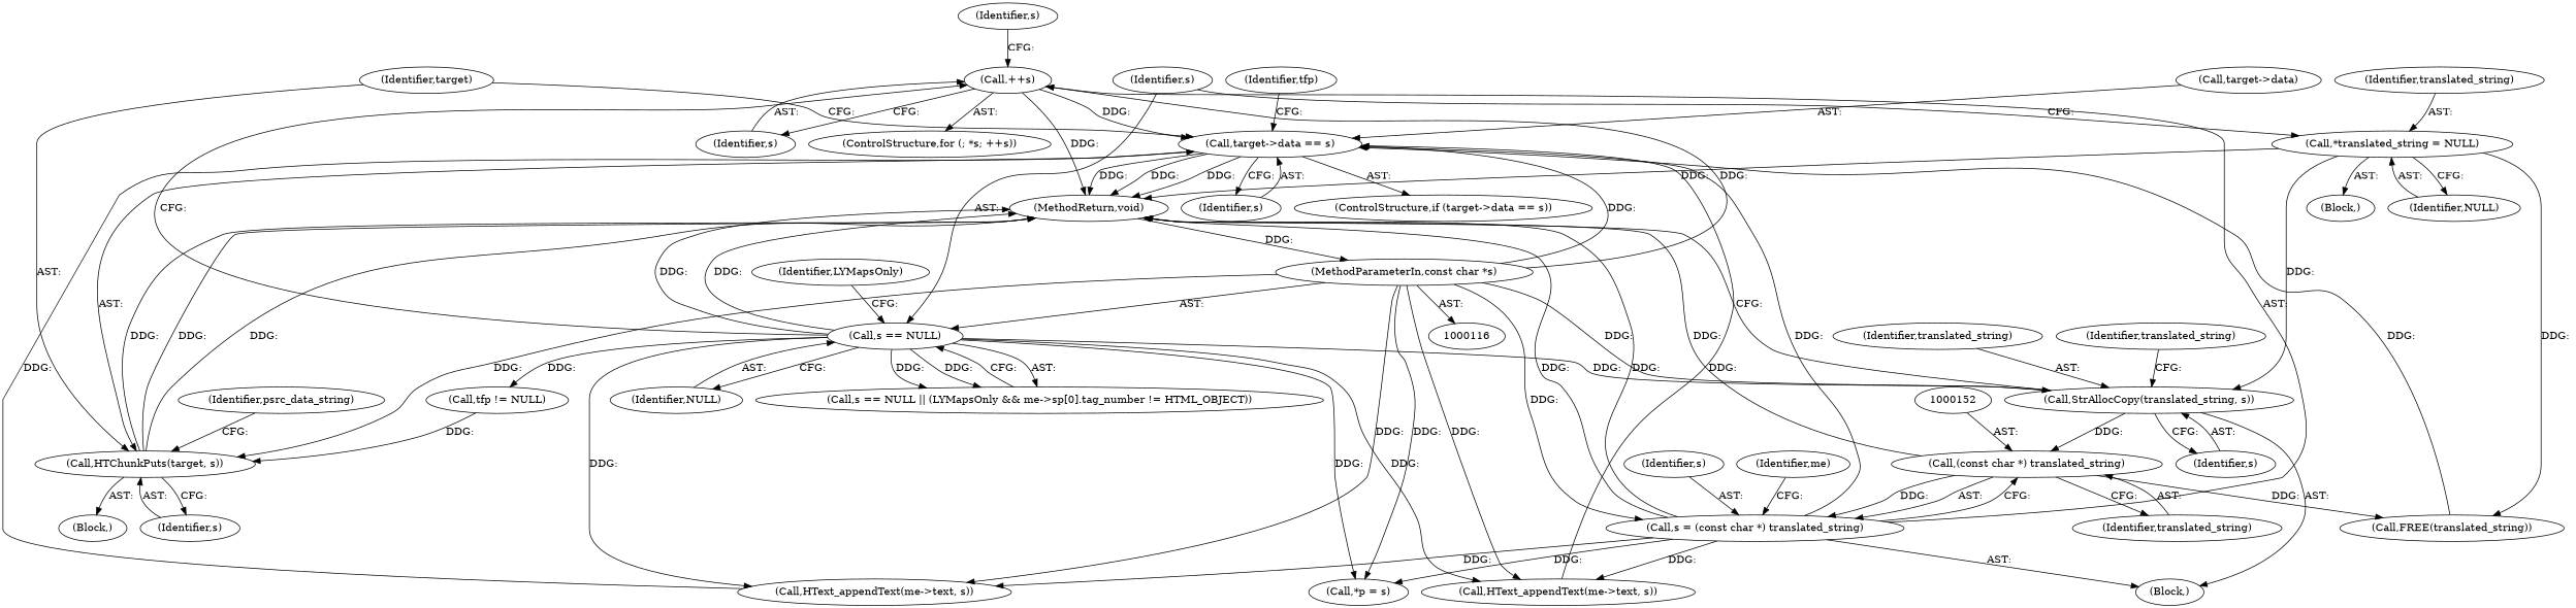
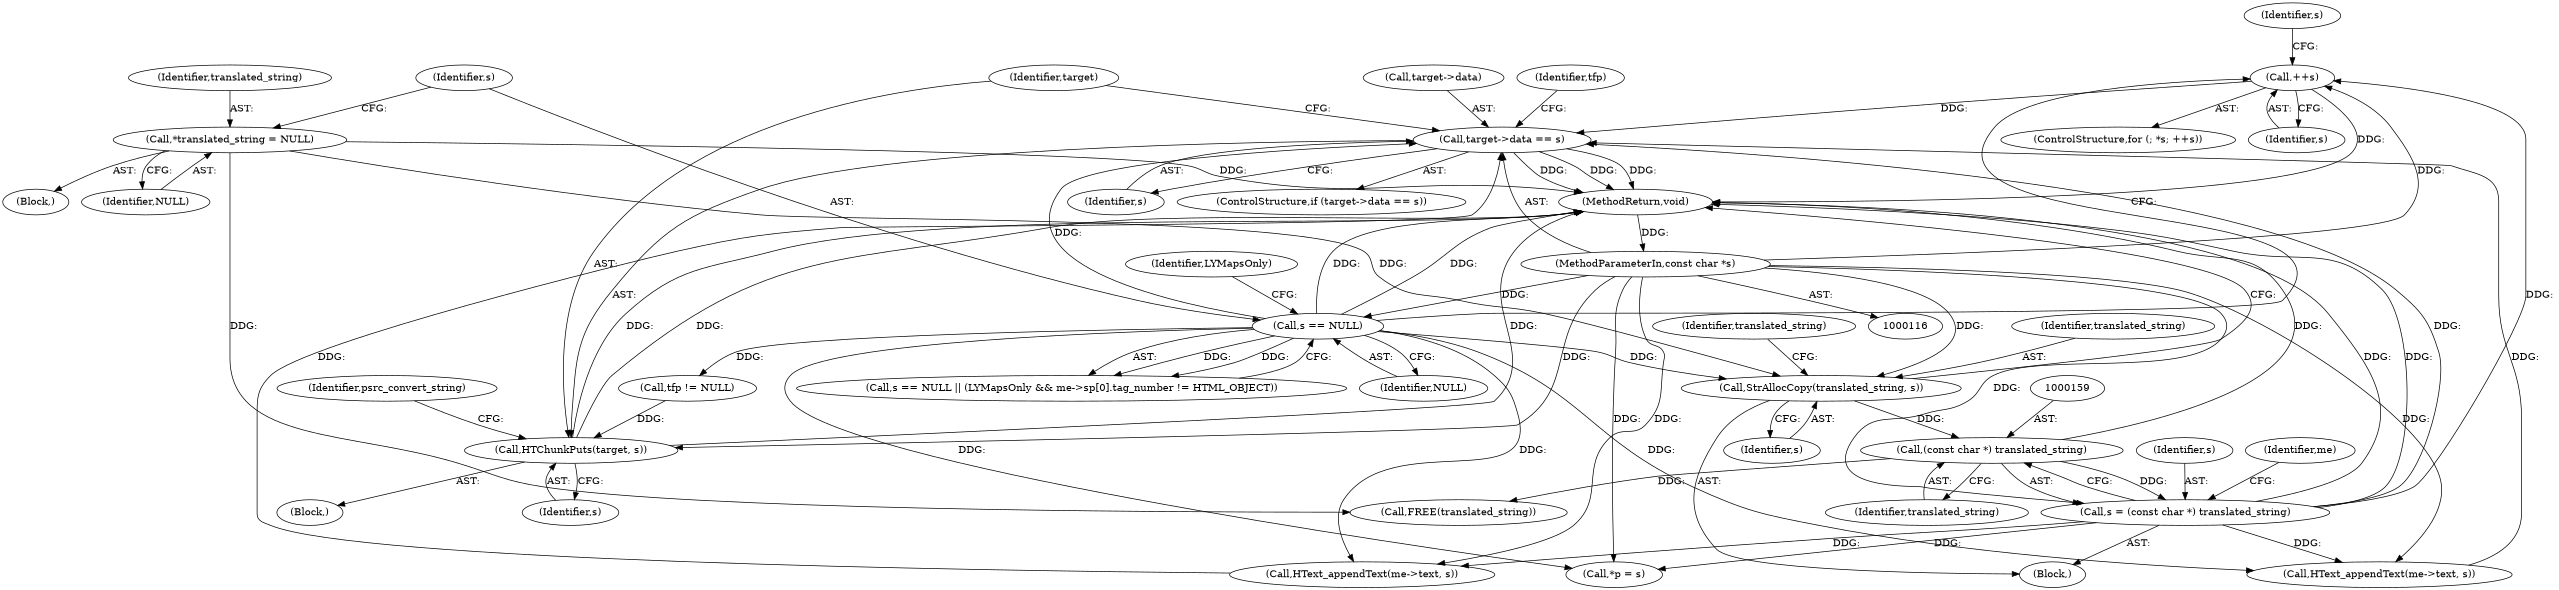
  digraph {
    n1 [label="(Call,++s)"]
    n2 [label="(Call,target->data == s)"]
    n3 [label="(ControlStructure,for (; *s; ++s))"]
    n4 [label="(Identifier,s)"]
    n5 [label="(MethodReturn,void)"]
    n6 [label="(Call,HTChunkPuts(target, s))"]
    n7 [label="(Identifier,s)"]
    n8 [label="(ControlStructure,if (target->data == s))"]
    n9 [label="(MethodParameterIn,const char *s)"]
    n10 [label="(Call,s = (const char *) translated_string)"]
    n11 [label="(Call,(const char *) translated_string)"]
    n12 [label="(Call,HText_appendText(me->text, s))"]
    n13 [label="(Call,*p = s)"]
    n14 [label="(Block,)"]
    n15 [label="(Call,HText_appendText(me->text, s))"]
    n16 [label="(Call,FREE(translated_string))"]
    n17 [label="(Identifier,translated_string)"]
    n18 [label="(Call,StrAllocCopy(translated_string, s))"]
    n19 [label="(Identifier,s)"]
    n20 [label="(Call,*translated_string = NULL)"]
    n21 [label="(Block,)"]
    n22 [label="(Identifier,NULL)"]
    n23 [label="(Call,s == NULL)"]
    n24 [label="(Call,tfp != NULL)"]
    n25 [label="(Call,s == NULL || (LYMapsOnly && me->sp[0].tag_number != HTML_OBJECT))"]
    n26 [label="(Identifier,NULL)"]
    1000116
    n28 [label="(Block,)"]
    n29 [label="(Identifier,s)"]
    n30 [label="(Identifier,s)"]
    n31 [label="(Identifier,LYMapsOnly)"]
    n32 [label="(Identifier,s)"]
    n33 [label="(Call,target->data)"]
    n34 [label="(Identifier,translated_string)"]
-   n35 [label="(Identifier,psrc_data_string)"]
+   n35 [label="(Identifier,psrc_convert_string)"]
    n36 [label="(Identifier,tfp)"]
    n37 [label="(Identifier,translated_string)"]
    n38 [label="(Identifier,translated_string)"]
    n39 [label="(Identifier,target)"]
    n40 [label="(Identifier,s)"]
    n41 [label="(Identifier,me)"]
-   1000159 [label=1000152]
+   1000159
    n1 -> n2 [label="DDG: "]
    n1 -> n3 [label="AST: "]
    n1 -> n4 [label="CFG: "]
    n1 -> n5 [label="DDG: "]
    n2 -> n5 [label="DDG: "]
    n2 -> n5 [label="DDG: "]
    n2 -> n5 [label="DDG: "]
    n2 -> n6 [label="AST: "]
    n2 -> n7 [label="CFG: "]
    n2 -> n8 [label="AST: "]
    n4 -> n1 [label="AST: "]
    n5 -> n9 [label="DDG: "]
    n6 -> n5 [label="DDG: "]
    n6 -> n5 [label="DDG: "]
    n6 -> n5 [label="DDG: "]
    n6 -> n28 [label="AST: "]
    n6 -> n29 [label="CFG: "]
    n7 -> n2 [label="AST: "]
    n9 -> n1 [label="DDG: "]
-   n9 -> n2 [label="DDG: "]
+   n9 -> n2 [label="AST: "]
    n9 -> n6 [label="DDG: "]
    n9 -> n10 [label="DDG: "]
    n9 -> n12 [label="DDG: "]
    n9 -> n13 [label="DDG: "]
    n9 -> n15 [label="DDG: "]
    n9 -> n18 [label="DDG: "]
-   n9 -> n23 [label="AST: "]
+   n9 -> n23 [label="DDG: "]
    n9 -> 1000116 [label="AST: "]
-   n10 -> n1 [label="AST: "]
+   n10 -> n1 [label="DDG: "]
    n10 -> n2 [label="DDG: "]
    n10 -> n5 [label="DDG: "]
    n10 -> n5 [label="DDG: "]
    n10 -> n11 [label="CFG: "]
    n10 -> n12 [label="DDG: "]
    n10 -> n13 [label="DDG: "]
    n10 -> n14 [label="AST: "]
    n10 -> n15 [label="DDG: "]
    n11 -> n5 [label="DDG: "]
    n11 -> n10 [label="AST: "]
    n11 -> n10 [label="DDG: "]
    n11 -> n16 [label="DDG: "]
    n11 -> n17 [label="CFG: "]
    n12 -> n2 [label="DDG: "]
    n15 -> n2 [label="DDG: "]
    n17 -> n11 [label="AST: "]
    n18 -> n5 [label="CFG: "]
    n18 -> n11 [label="DDG: "]
    n18 -> n14 [label="AST: "]
    n18 -> n19 [label="CFG: "]
    n19 -> n18 [label="AST: "]
    n20 -> n5 [label="DDG: "]
    n20 -> n16 [label="DDG: "]
    n20 -> n18 [label="DDG: "]
    n20 -> n21 [label="AST: "]
    n20 -> n22 [label="CFG: "]
    n22 -> n20 [label="AST: "]
    n23 -> n1 [label="CFG: "]
-   n16 -> n2 [label="DDG: "]
+   n23 -> n2 [label="DDG: "]
    n23 -> n5 [label="DDG: "]
    n23 -> n5 [label="DDG: "]
    n23 -> n12 [label="DDG: "]
    n23 -> n13 [label="DDG: "]
    n23 -> n15 [label="DDG: "]
    n23 -> n18 [label="DDG: "]
    n23 -> n24 [label="DDG: "]
    n23 -> n25 [label="AST: "]
    n23 -> n25 [label="DDG: "]
    n23 -> n25 [label="DDG: "]
    n23 -> n26 [label="CFG: "]
    n24 -> n6 [label="DDG: "]
    n25 -> n23 [label="CFG: "]
    n26 -> n23 [label="AST: "]
    n29 -> n6 [label="AST: "]
    n30 -> n1 [label="CFG: "]
    n31 -> n23 [label="CFG: "]
    n32 -> n10 [label="AST: "]
    n33 -> n2 [label="AST: "]
    n34 -> n20 [label="AST: "]
    n35 -> n6 [label="CFG: "]
    n36 -> n2 [label="CFG: "]
    n37 -> n18 [label="AST: "]
    n38 -> n18 [label="CFG: "]
    n39 -> n2 [label="CFG: "]
    n39 -> n6 [label="AST: "]
    n40 -> n20 [label="CFG: "]
    n40 -> n23 [label="AST: "]
    n41 -> n10 [label="CFG: "]
    1000159 -> n11 [label="AST: "]
  }
